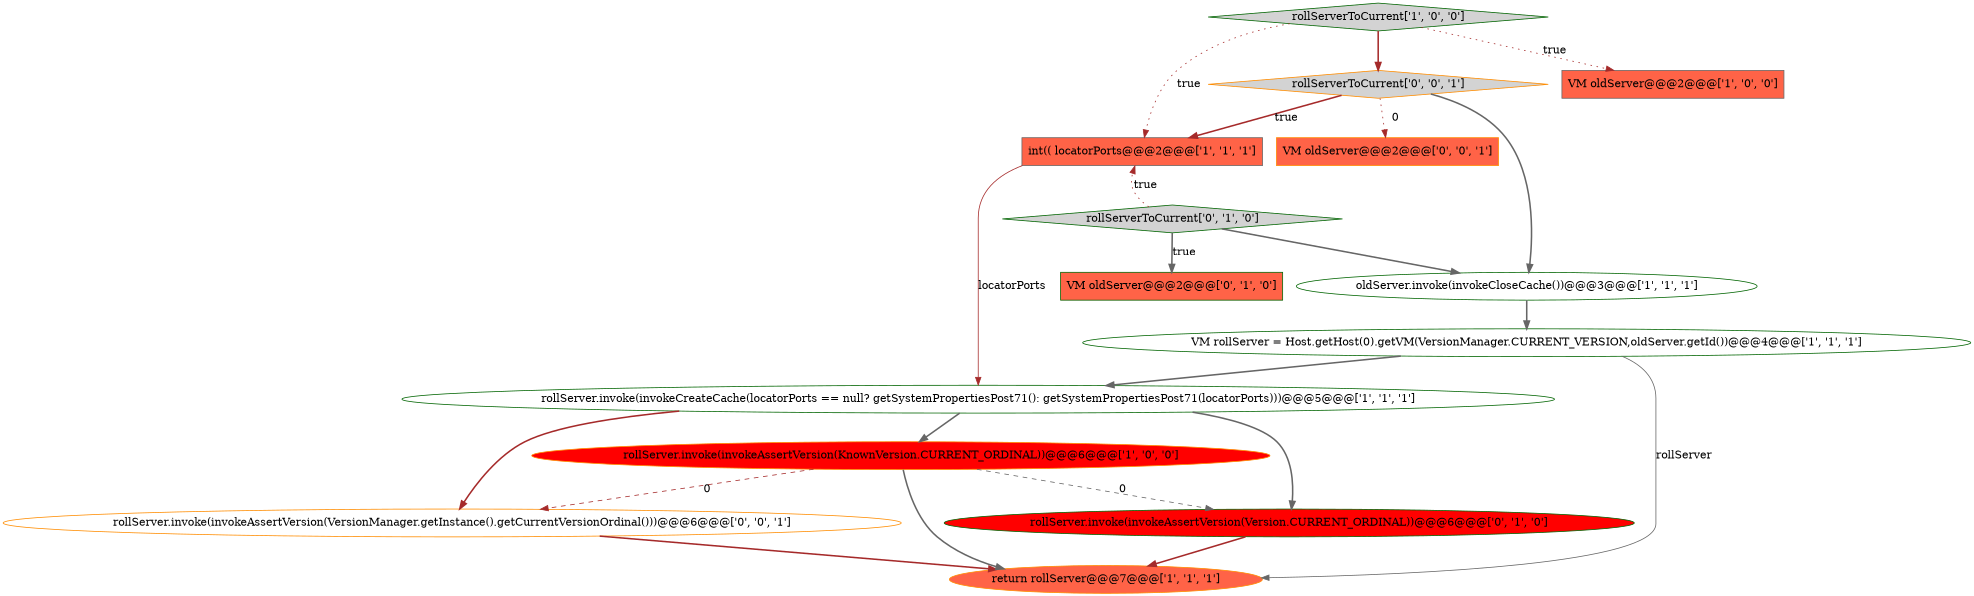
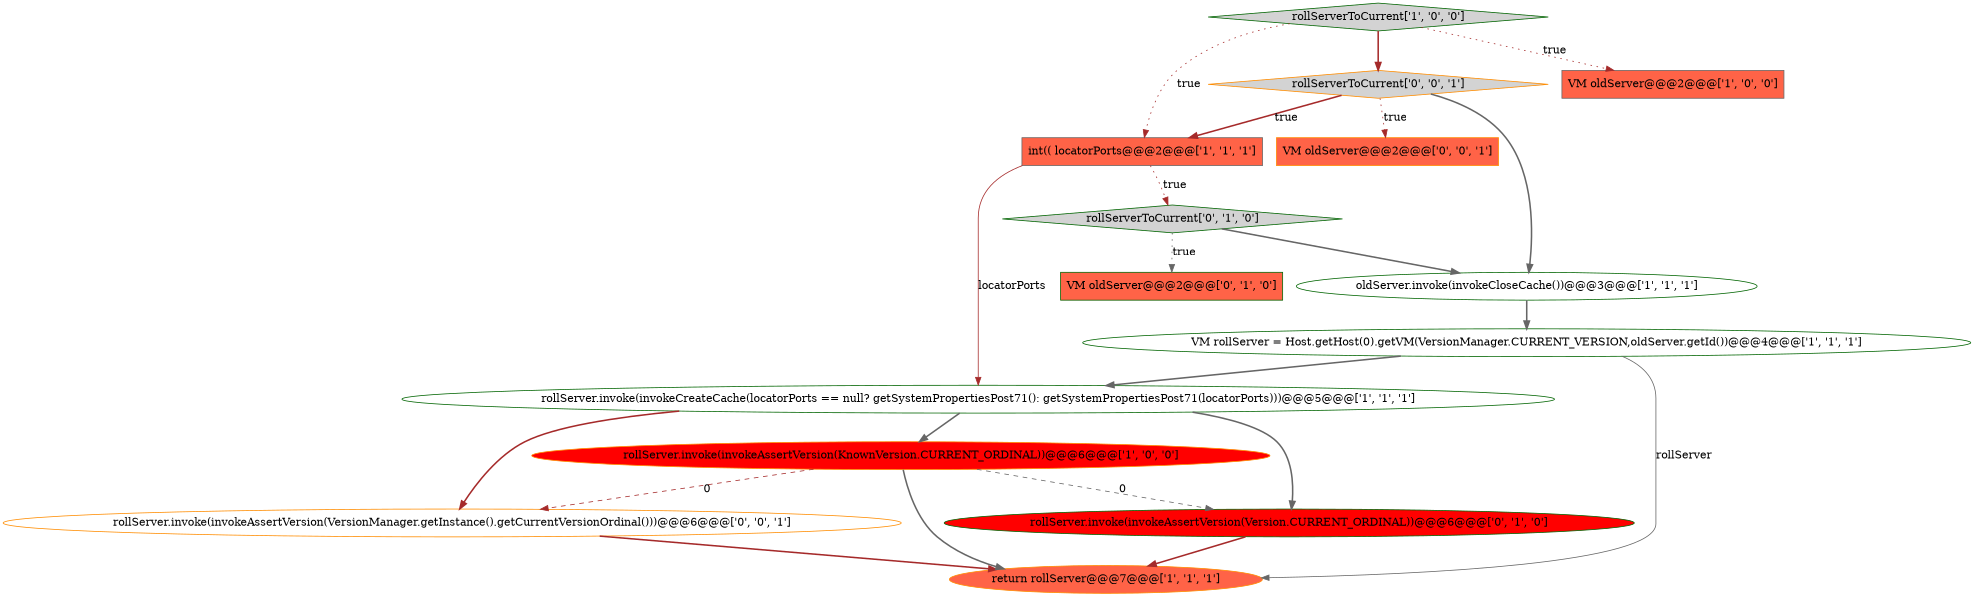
  digraph {
    node [color=darkgreen fillcolor=tomato shape=ellipse style=filled]
    edge [color=brown style=bold]
    n1 [color=darkorange label="VM oldServer@@@2@@@['0', '0', '1']" shape=box]
    n2 [fillcolor=lightgray label="rollServerToCurrent['0', '1', '0']" shape=diamond]
    n3 [color=gray40 label="int(( locatorPorts@@@2@@@['1', '1', '1']" shape=box]
    n4 [label="VM oldServer@@@2@@@['0', '1', '0']" shape=box]
    n5 [fillcolor=white label="oldServer.invoke(invokeCloseCache())@@@3@@@['1', '1', '1']"]
    n6 [fillcolor=white label="rollServer.invoke(invokeCreateCache(locatorPorts == null? getSystemPropertiesPost71(): getSystemPropertiesPost71(locatorPorts)))@@@5@@@['1', '1', '1']"]
    n7 [fillcolor=white label="VM rollServer = Host.getHost(0).getVM(VersionManager.CURRENT_VERSION,oldServer.getId())@@@4@@@['1', '1', '1']"]
    n8 [color=darkorange fillcolor=white label="rollServer.invoke(invokeAssertVersion(VersionManager.getInstance().getCurrentVersionOrdinal()))@@@6@@@['0', '0', '1']"]
    n9 [fillcolor=red label="rollServer.invoke(invokeAssertVersion(Version.CURRENT_ORDINAL))@@@6@@@['0', '1', '0']"]
    n10 [color=darkorange fillcolor=red label="rollServer.invoke(invokeAssertVersion(KnownVersion.CURRENT_ORDINAL))@@@6@@@['1', '0', '0']"]
    n11 [color=darkorange label="return rollServer@@@7@@@['1', '1', '1']"]
    n12 [color=gray40 label="VM oldServer@@@2@@@['1', '0', '0']" shape=box]
    n13 [fillcolor=lightgray label="rollServerToCurrent['1', '0', '0']" shape=diamond]
    n14 [color=darkorange fillcolor=lightgray label="rollServerToCurrent['0', '0', '1']" shape=diamond]
-   n2 -> n3 [label=true style=dotted]
-   n2 -> n4 [color=gray40 label=true]
+   n3 -> n2 [label=true style=dotted]
+   n2 -> n4 [color=gray40 label=true style=dotted]
    n2 -> n5 [color=gray40]
    n3 -> n6 [label=locatorPorts style=solid]
    n5 -> n7 [color=gray40]
    n6 -> n8
    n6 -> n9 [color=gray40]
    n6 -> n10 [color=gray40]
    n7 -> n6 [color=gray40]
    n7 -> n11 [color=gray40 label=rollServer style=solid]
    n8 -> n11
    n9 -> n11
    n10 -> n8 [label=0 style=dashed]
    n10 -> n9 [color=gray40 label=0 style=dashed]
    n10 -> n11 [color=gray40]
    n13 -> n3 [label=true style=dotted]
    n13 -> n12 [label=true style=dotted]
    n13 -> n14
-   n14 -> n1 [label=0 style=dotted]
+   n14 -> n1 [label=true style=dotted]
    n14 -> n3 [label=true]
    n14 -> n5 [color=gray40]
  }
